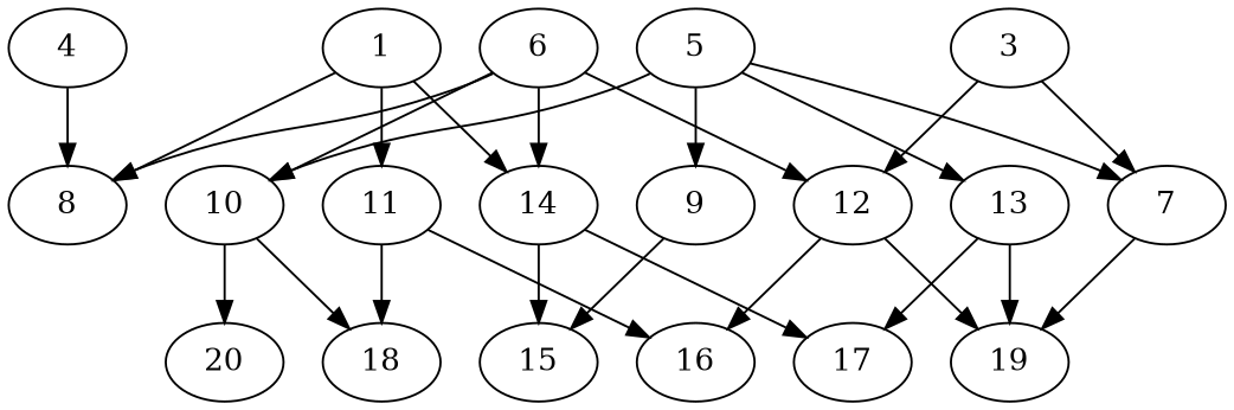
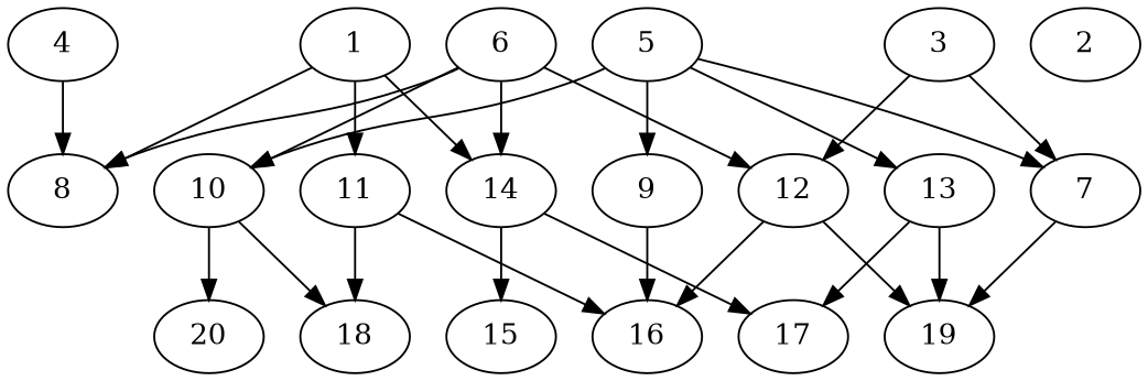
  digraph {
    node [alpha=0.07]
    1 [alpha=0.11 expect_size=7977984]
    8 [alpha=0.12 expect_size=41069568]
    11 [alpha=0.17 expect_size=49423360]
    14 [alpha=0.19 expect_size=46116864]
    18 [alpha=0.15 expect_size=50201600]
    16 [alpha=0.12 expect_size=31256576]
    15 [alpha=0.14 expect_size=15712256]
    17 [alpha=0.02 expect_size=13040640]
+   2 [expect_size=20475904]
    3 [alpha=0.01 expect_size=50573312]
    7 [alpha=0.16 expect_size=25205760]
    12 [expect_size=27097088]
    19 [expect_size=31462400]
    4 [expect_size=15108096]
    5 [expect_size=44883968]
    9 [alpha=0.08 expect_size=49778688]
    10 [alpha=0.19 expect_size=16266240]
    13 [alpha=0.10 expect_size=44399616]
    20 [alpha=0.05 expect_size=50148352]
    6 [alpha=0.12 expect_size=50931712]
    1 -> 8
    1 -> 11
    1 -> 14
    11 -> 18
    11 -> 16
    14 -> 15
    14 -> 17
    3 -> 7
    3 -> 12
    7 -> 19
    12 -> 16
    12 -> 19
    4 -> 8
    5 -> 7
    5 -> 9
    5 -> 10
    5 -> 13
-   9 -> 15
+   9 -> 16
    10 -> 18
    10 -> 20
    13 -> 17
    13 -> 19
    6 -> 8
    6 -> 14
    6 -> 12
    6 -> 10
  }
